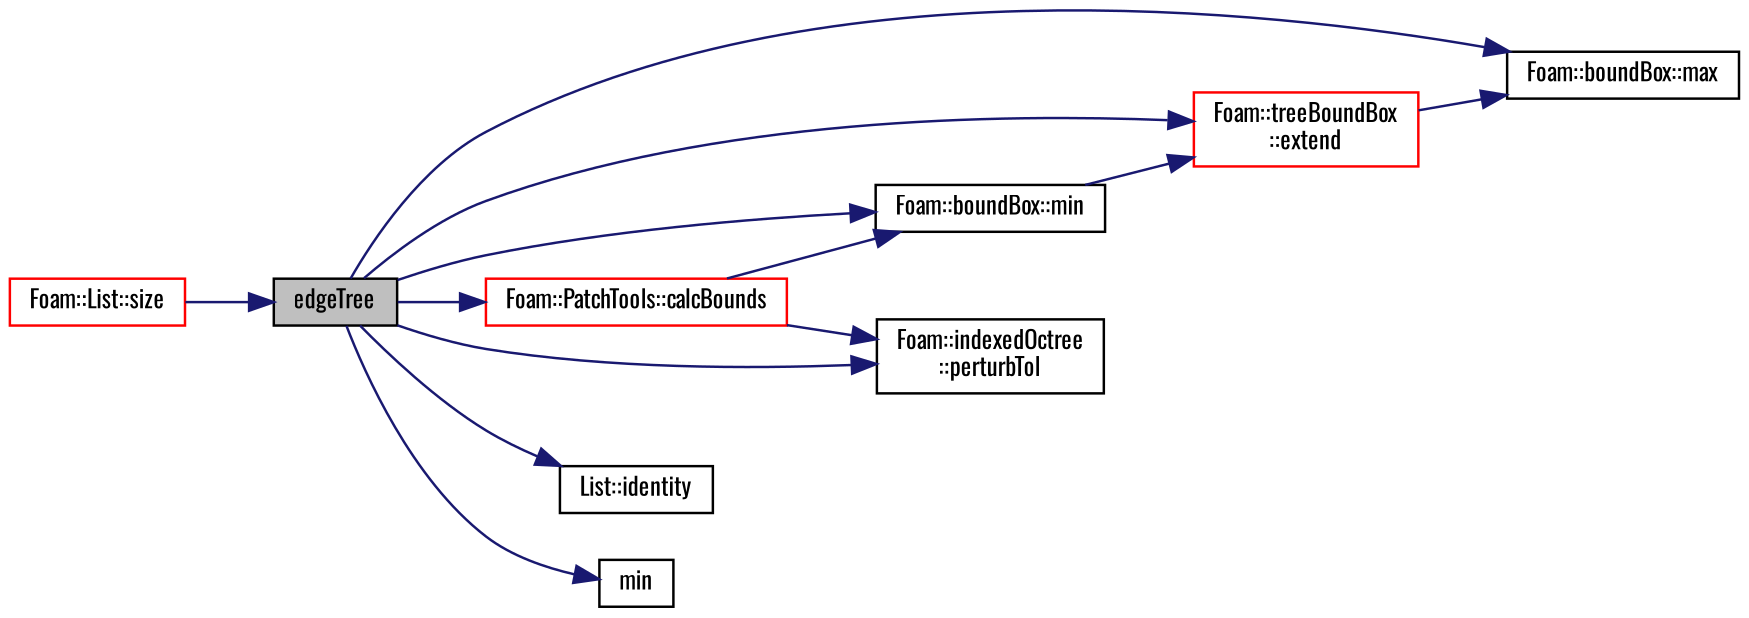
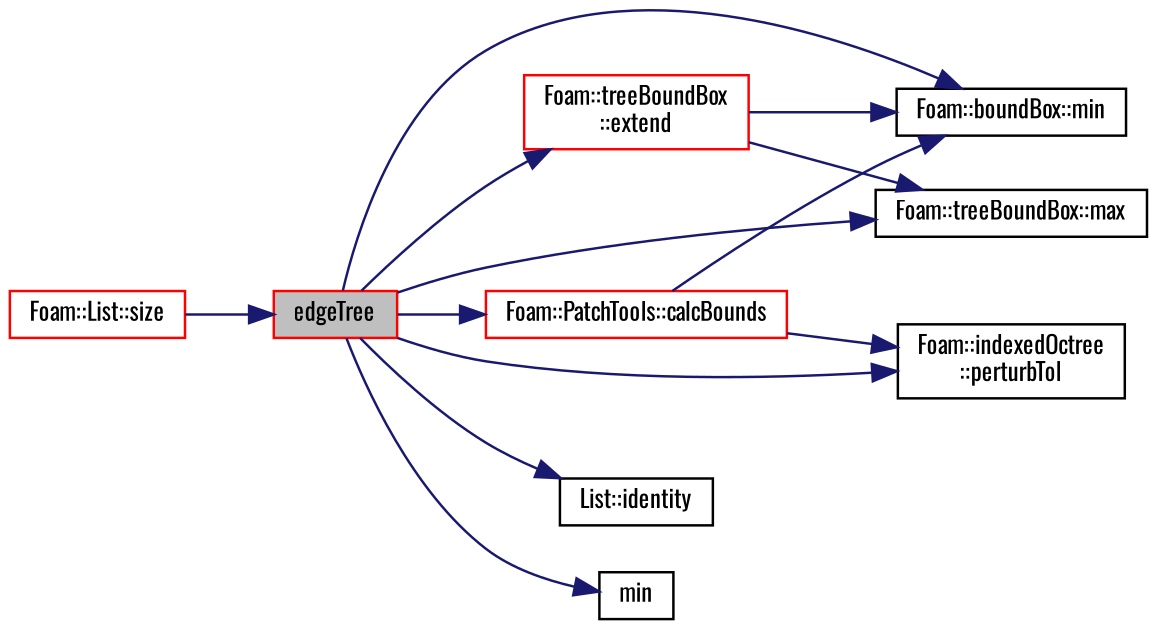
  digraph {
    fontname=Oswald
    rankdir=LR
    node [color=black fontname=Oswald fontsize=10 shape=record]
    edge [color=midnightblue fontname=Oswald fontsize=10 labelfontname=Helvetica labelfontsize=10 style=solid]
-   n1 [fillcolor=grey75 fontcolor=black height=0.2 label=edgeTree style=filled width=0.4]
+   n1 [color=red fillcolor=grey75 fontcolor=black height=0.2 label=edgeTree style=filled width=0.4]
    n2 [color=red height=0.2 label="Foam::PatchTools::calcBounds" width=0.4]
-   n3 [height=0.2 label="Foam::boundBox::max" width=0.4]
+   n3 [height=0.2 label="Foam::treeBoundBox::max" width=0.4]
    n4 [height=0.2 label="Foam::boundBox::min" width=0.4]
    n5 [color=red height=0.2 label="Foam::treeBoundBox\l::extend" width=0.4]
    n6 [height=0.2 label="List::identity" width=0.4]
    n7 [height=0.2 label="Foam::indexedOctree\l::perturbTol" width=0.4]
    n8 [height=0.2 label=min width=0.4]
    n9 [color=red height=0.2 label="Foam::List::size" width=0.4]
    n1 -> n2
    n1 -> n3
    n1 -> n4
    n1 -> n5
    n1 -> n6
    n1 -> n7
    n1 -> n8
    n2 -> n4
    n2 -> n7
    n5 -> n3
-   n4 -> n5
+   n5 -> n4
    n9 -> n1
  }
